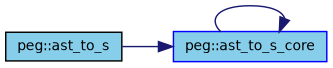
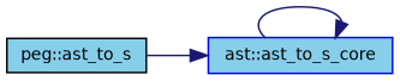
  digraph {
    rankdir=LR
    node [fillcolor=skyblue fontname=Helvetica fontsize=10 shape=record style=filled]
    edge [color=midnightblue fontname=Helvetica fontsize=10 labelfontname=Helvetica labelfontsize=10 style=solid]
    n1 [color=black fontcolor=black height=0.2 label="peg::ast_to_s" width=0.4]
-   n2 [color=blue height=0.2 label="peg::ast_to_s_core" width=0.4]
+   n2 [color=blue height=0.2 label="ast::ast_to_s_core" width=0.4]
    n1 -> n2
    n2 -> n2
  }
